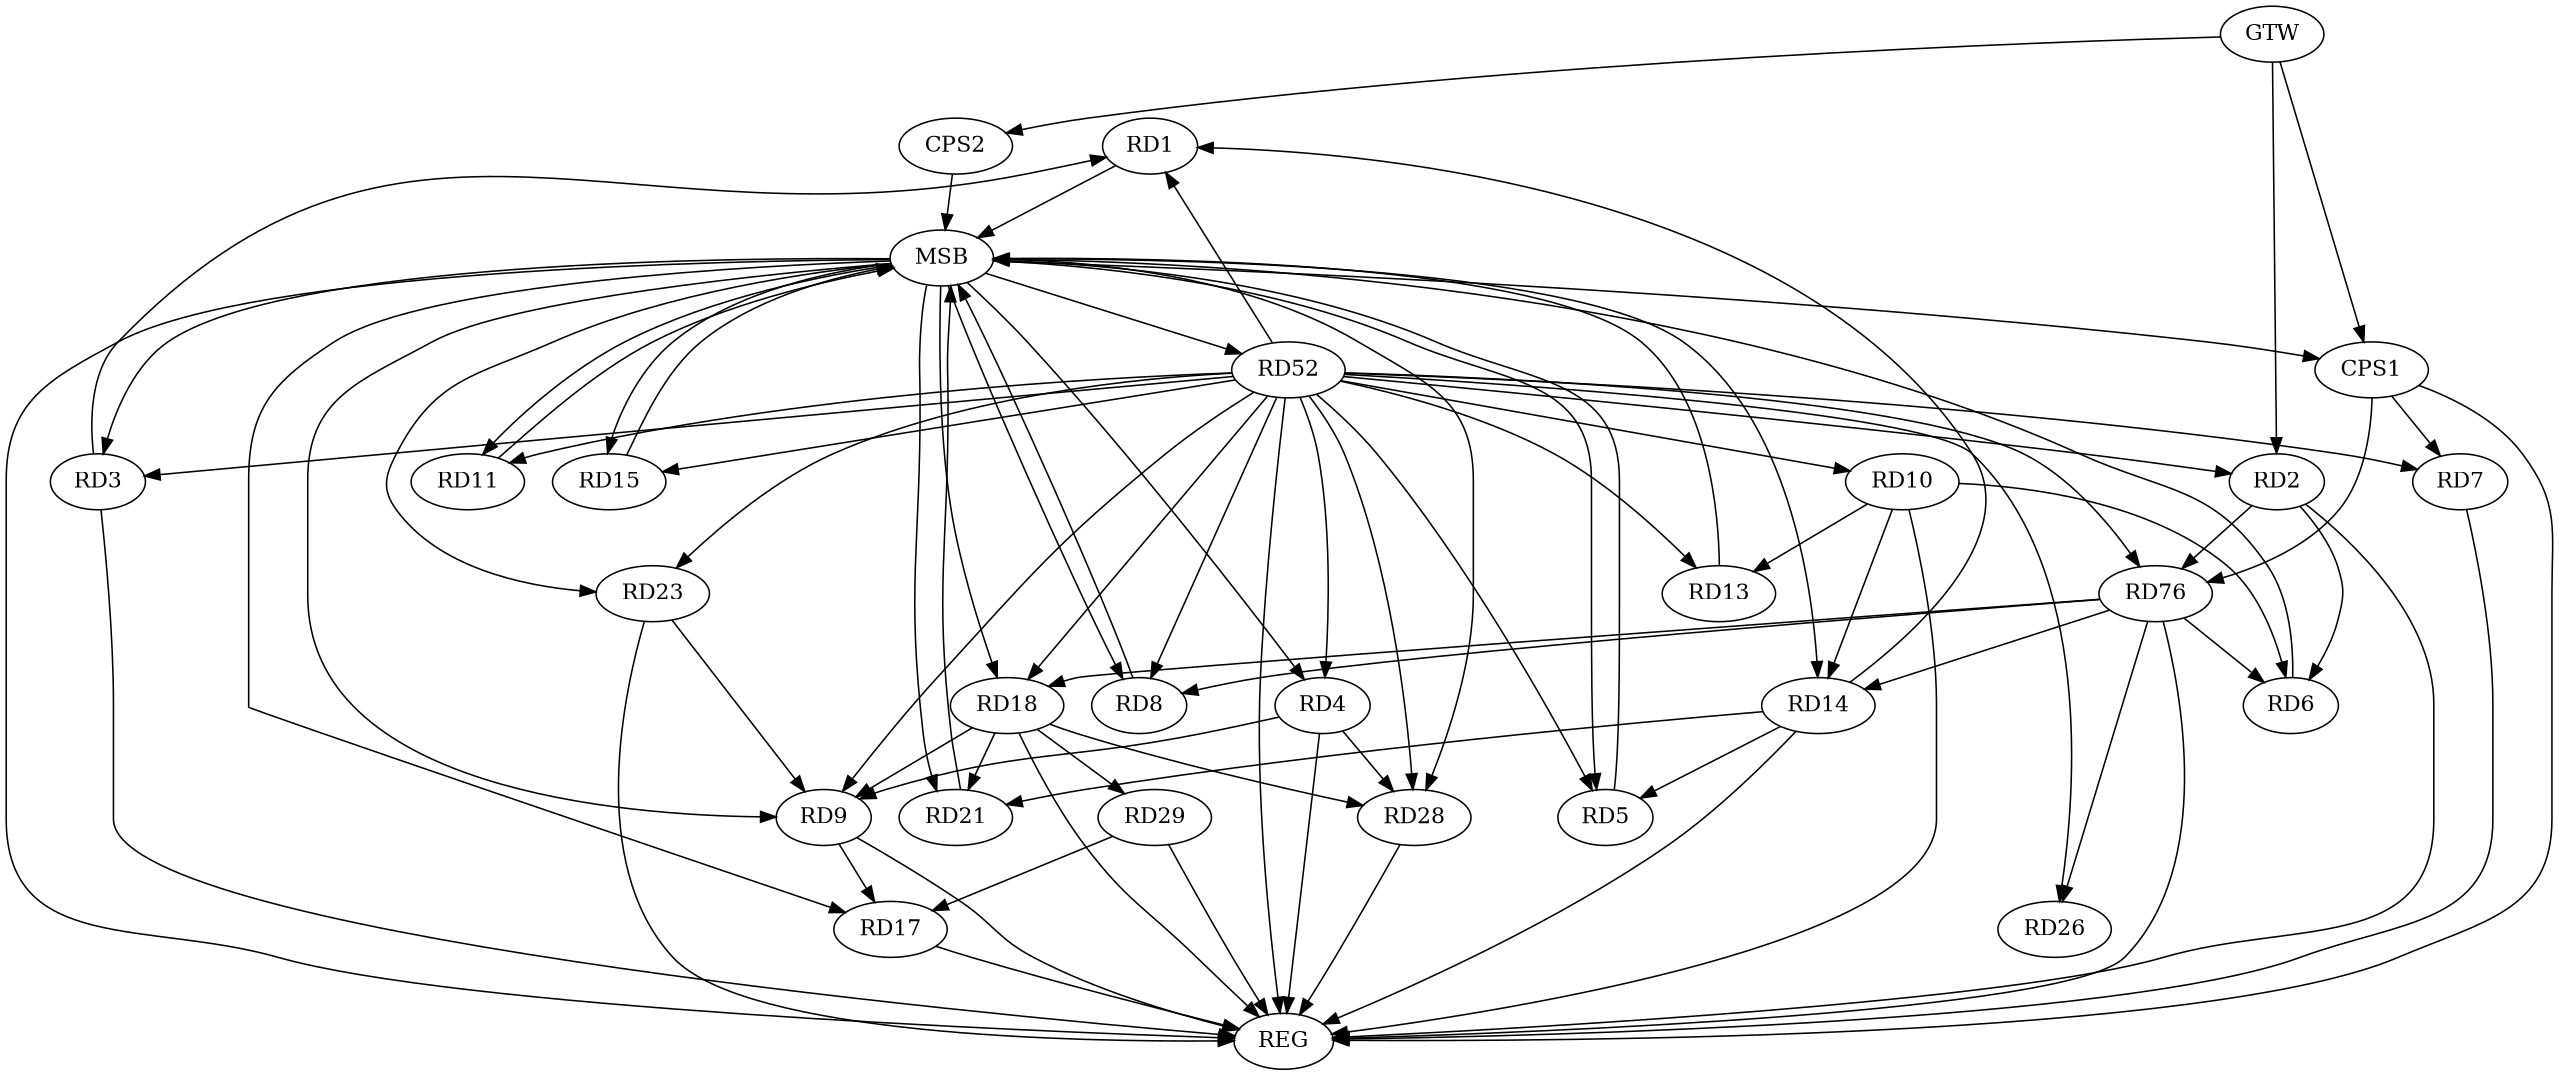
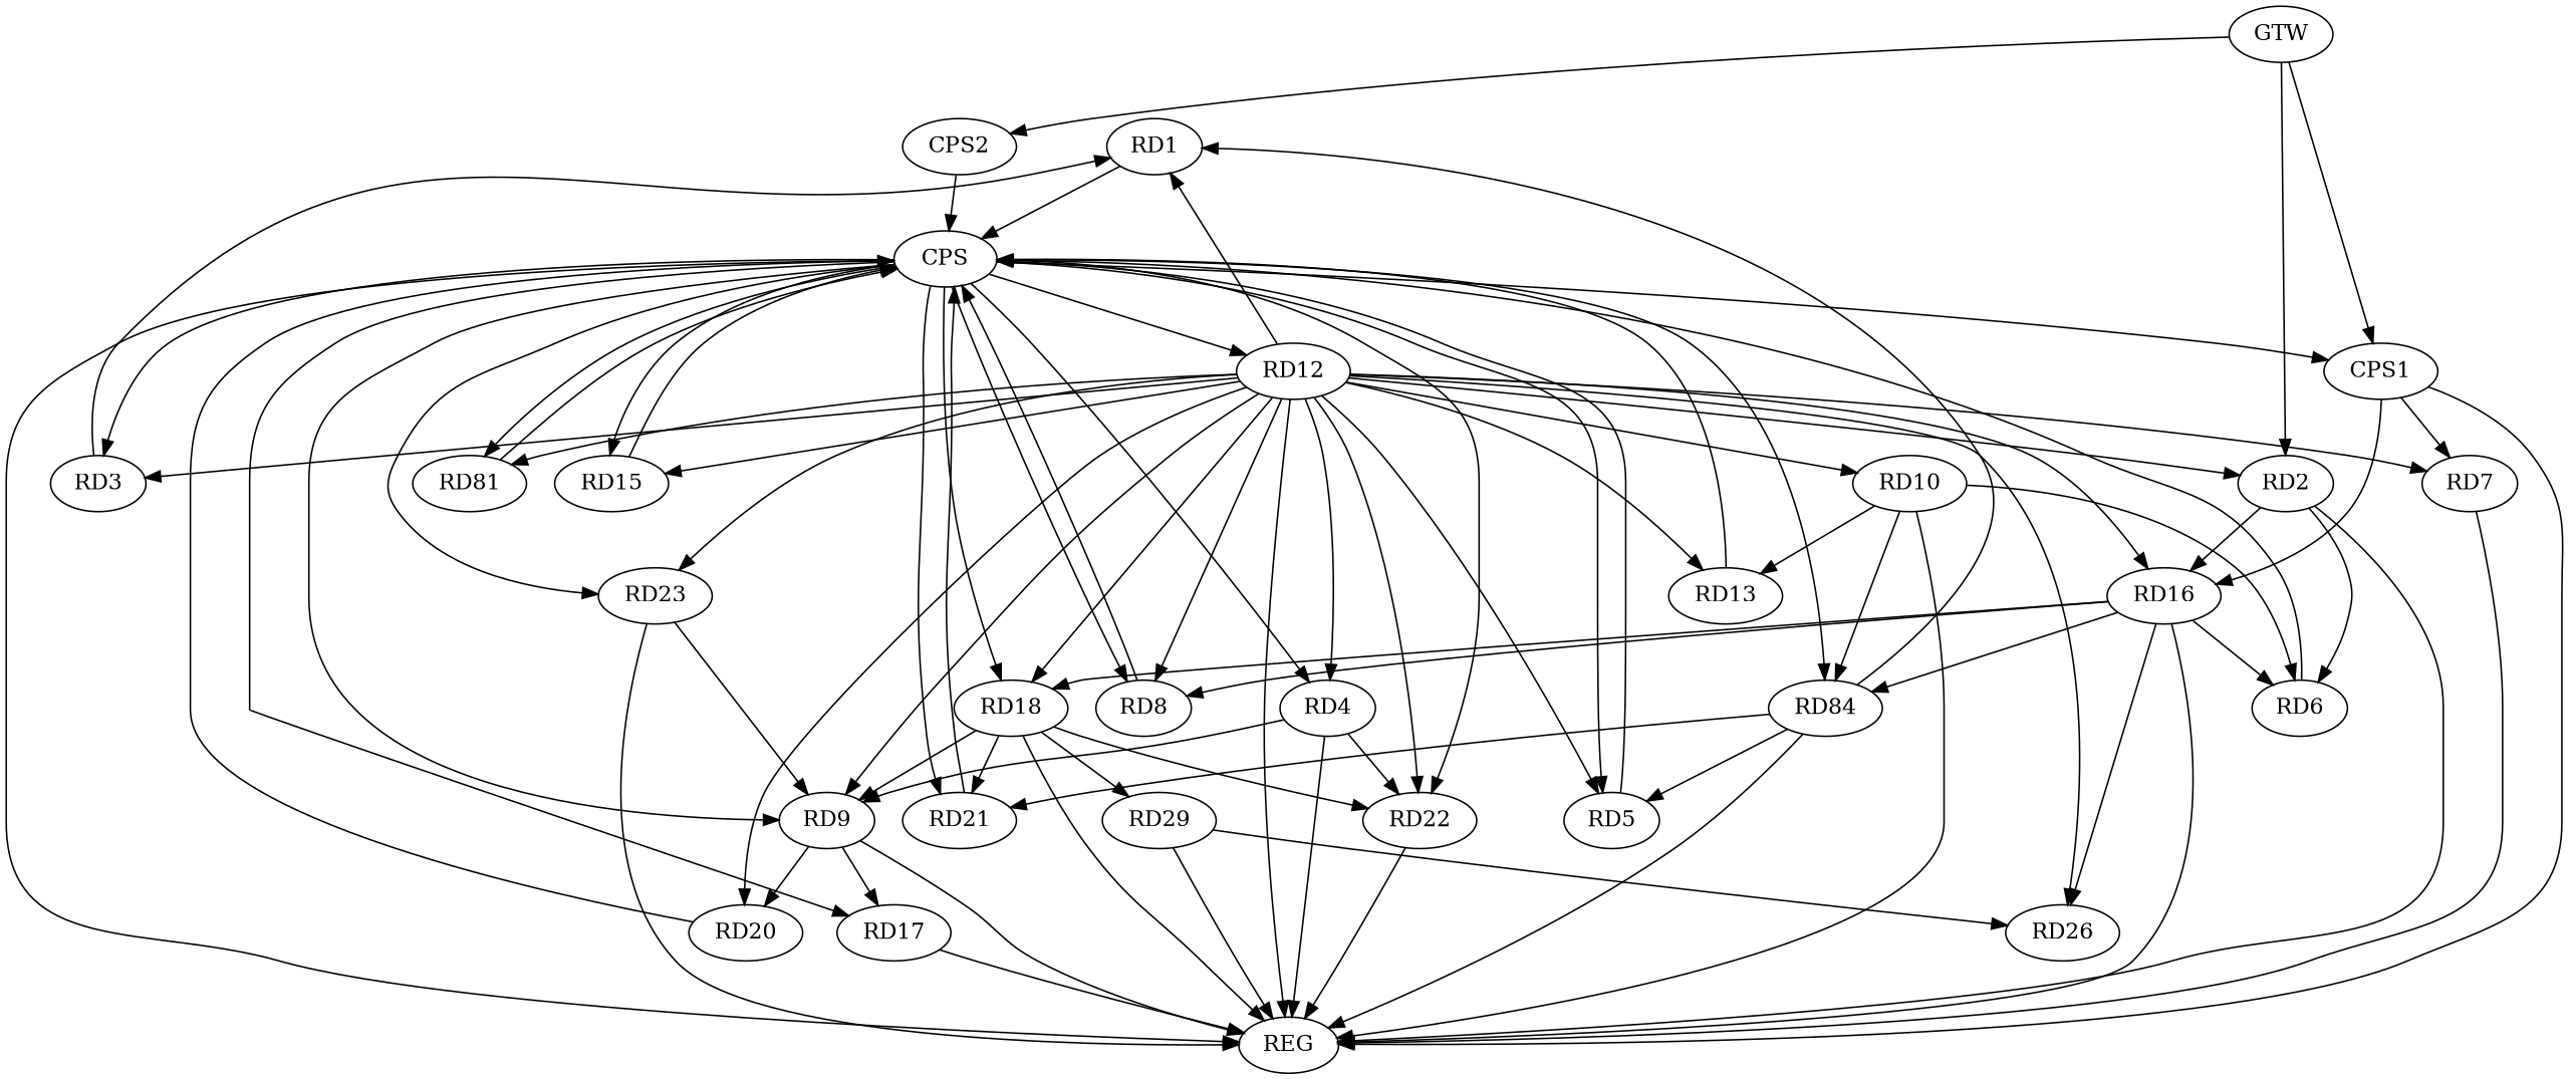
  strict digraph {
    n1 [label=RD1]
-   n2 [label=MSB]
+   n2 [label=CPS]
    n3 [label=REG]
    n4 [label=RD3]
    n5 [label=RD4]
    n6 [label=RD9]
-   n7 [label=RD28]
+   n7 [label=RD22]
    n8 [label=RD5]
    n9 [label=RD8]
    n10 [label=RD17]
-   n11 [label=RD14]
-   n12 [label=RD11]
-   n13 [label=RD52]
+   n11 [label=RD84]
+   n12 [label=RD81]
+   n13 [label=RD12]
    n14 [label=RD15]
    n15 [label=RD18]
    n16 [label=RD23]
    n17 [label=RD21]
    n18 [label=CPS1]
    n19 [label=RD2]
    n20 [label=RD6]
-   n21 [label=RD76]
+   n21 [label=RD16]
    n22 [label=RD26]
+   n23 [label=RD20]
    n24 [label=RD7]
    n25 [label=RD10]
    n26 [label=RD13]
    n27 [label=RD29]
    n28 [label=CPS2]
    n29 [label=GTW]
    n1 -> n2
    n2 -> n3
    n2 -> n4
    n2 -> n5
    n2 -> n6
    n2 -> n7
    n2 -> n8
    n2 -> n9
    n2 -> n10
    n2 -> n11
    n2 -> n12
    n2 -> n13
    n2 -> n14
    n2 -> n15
    n2 -> n16
    n2 -> n17
    n2 -> n18
    n4 -> n1
-   n4 -> n3
    n5 -> n3
    n5 -> n6
    n5 -> n7
    n6 -> n3
    n6 -> n10
+   n6 -> n23
    n7 -> n3
    n8 -> n2
    n9 -> n2
    n10 -> n3
    n11 -> n1
    n11 -> n3
    n11 -> n8
    n11 -> n17
    n12 -> n2
    n13 -> n1
    n13 -> n3
    n13 -> n4
    n13 -> n5
    n13 -> n6
    n13 -> n7
    n13 -> n8
    n13 -> n9
    n13 -> n12
    n13 -> n14
    n13 -> n15
    n13 -> n16
    n13 -> n19
    n13 -> n21
    n13 -> n22
+   n13 -> n23
    n13 -> n24
    n13 -> n25
    n13 -> n26
    n14 -> n2
    n15 -> n3
    n15 -> n6
    n15 -> n7
    n15 -> n17
    n15 -> n27
    n16 -> n3
    n16 -> n6
    n17 -> n2
    n18 -> n3
    n18 -> n21
    n18 -> n24
    n19 -> n3
    n19 -> n20
    n19 -> n21
    n20 -> n2
    n21 -> n3
    n21 -> n9
    n21 -> n11
    n21 -> n15
    n21 -> n20
    n21 -> n22
+   n23 -> n2
    n24 -> n3
    n25 -> n3
    n25 -> n11
    n25 -> n20
    n25 -> n26
    n26 -> n2
    n27 -> n3
-   n27 -> n10
+   n27 -> n22
    n28 -> n2
    n29 -> n18
    n29 -> n19
    n29 -> n28
  }
